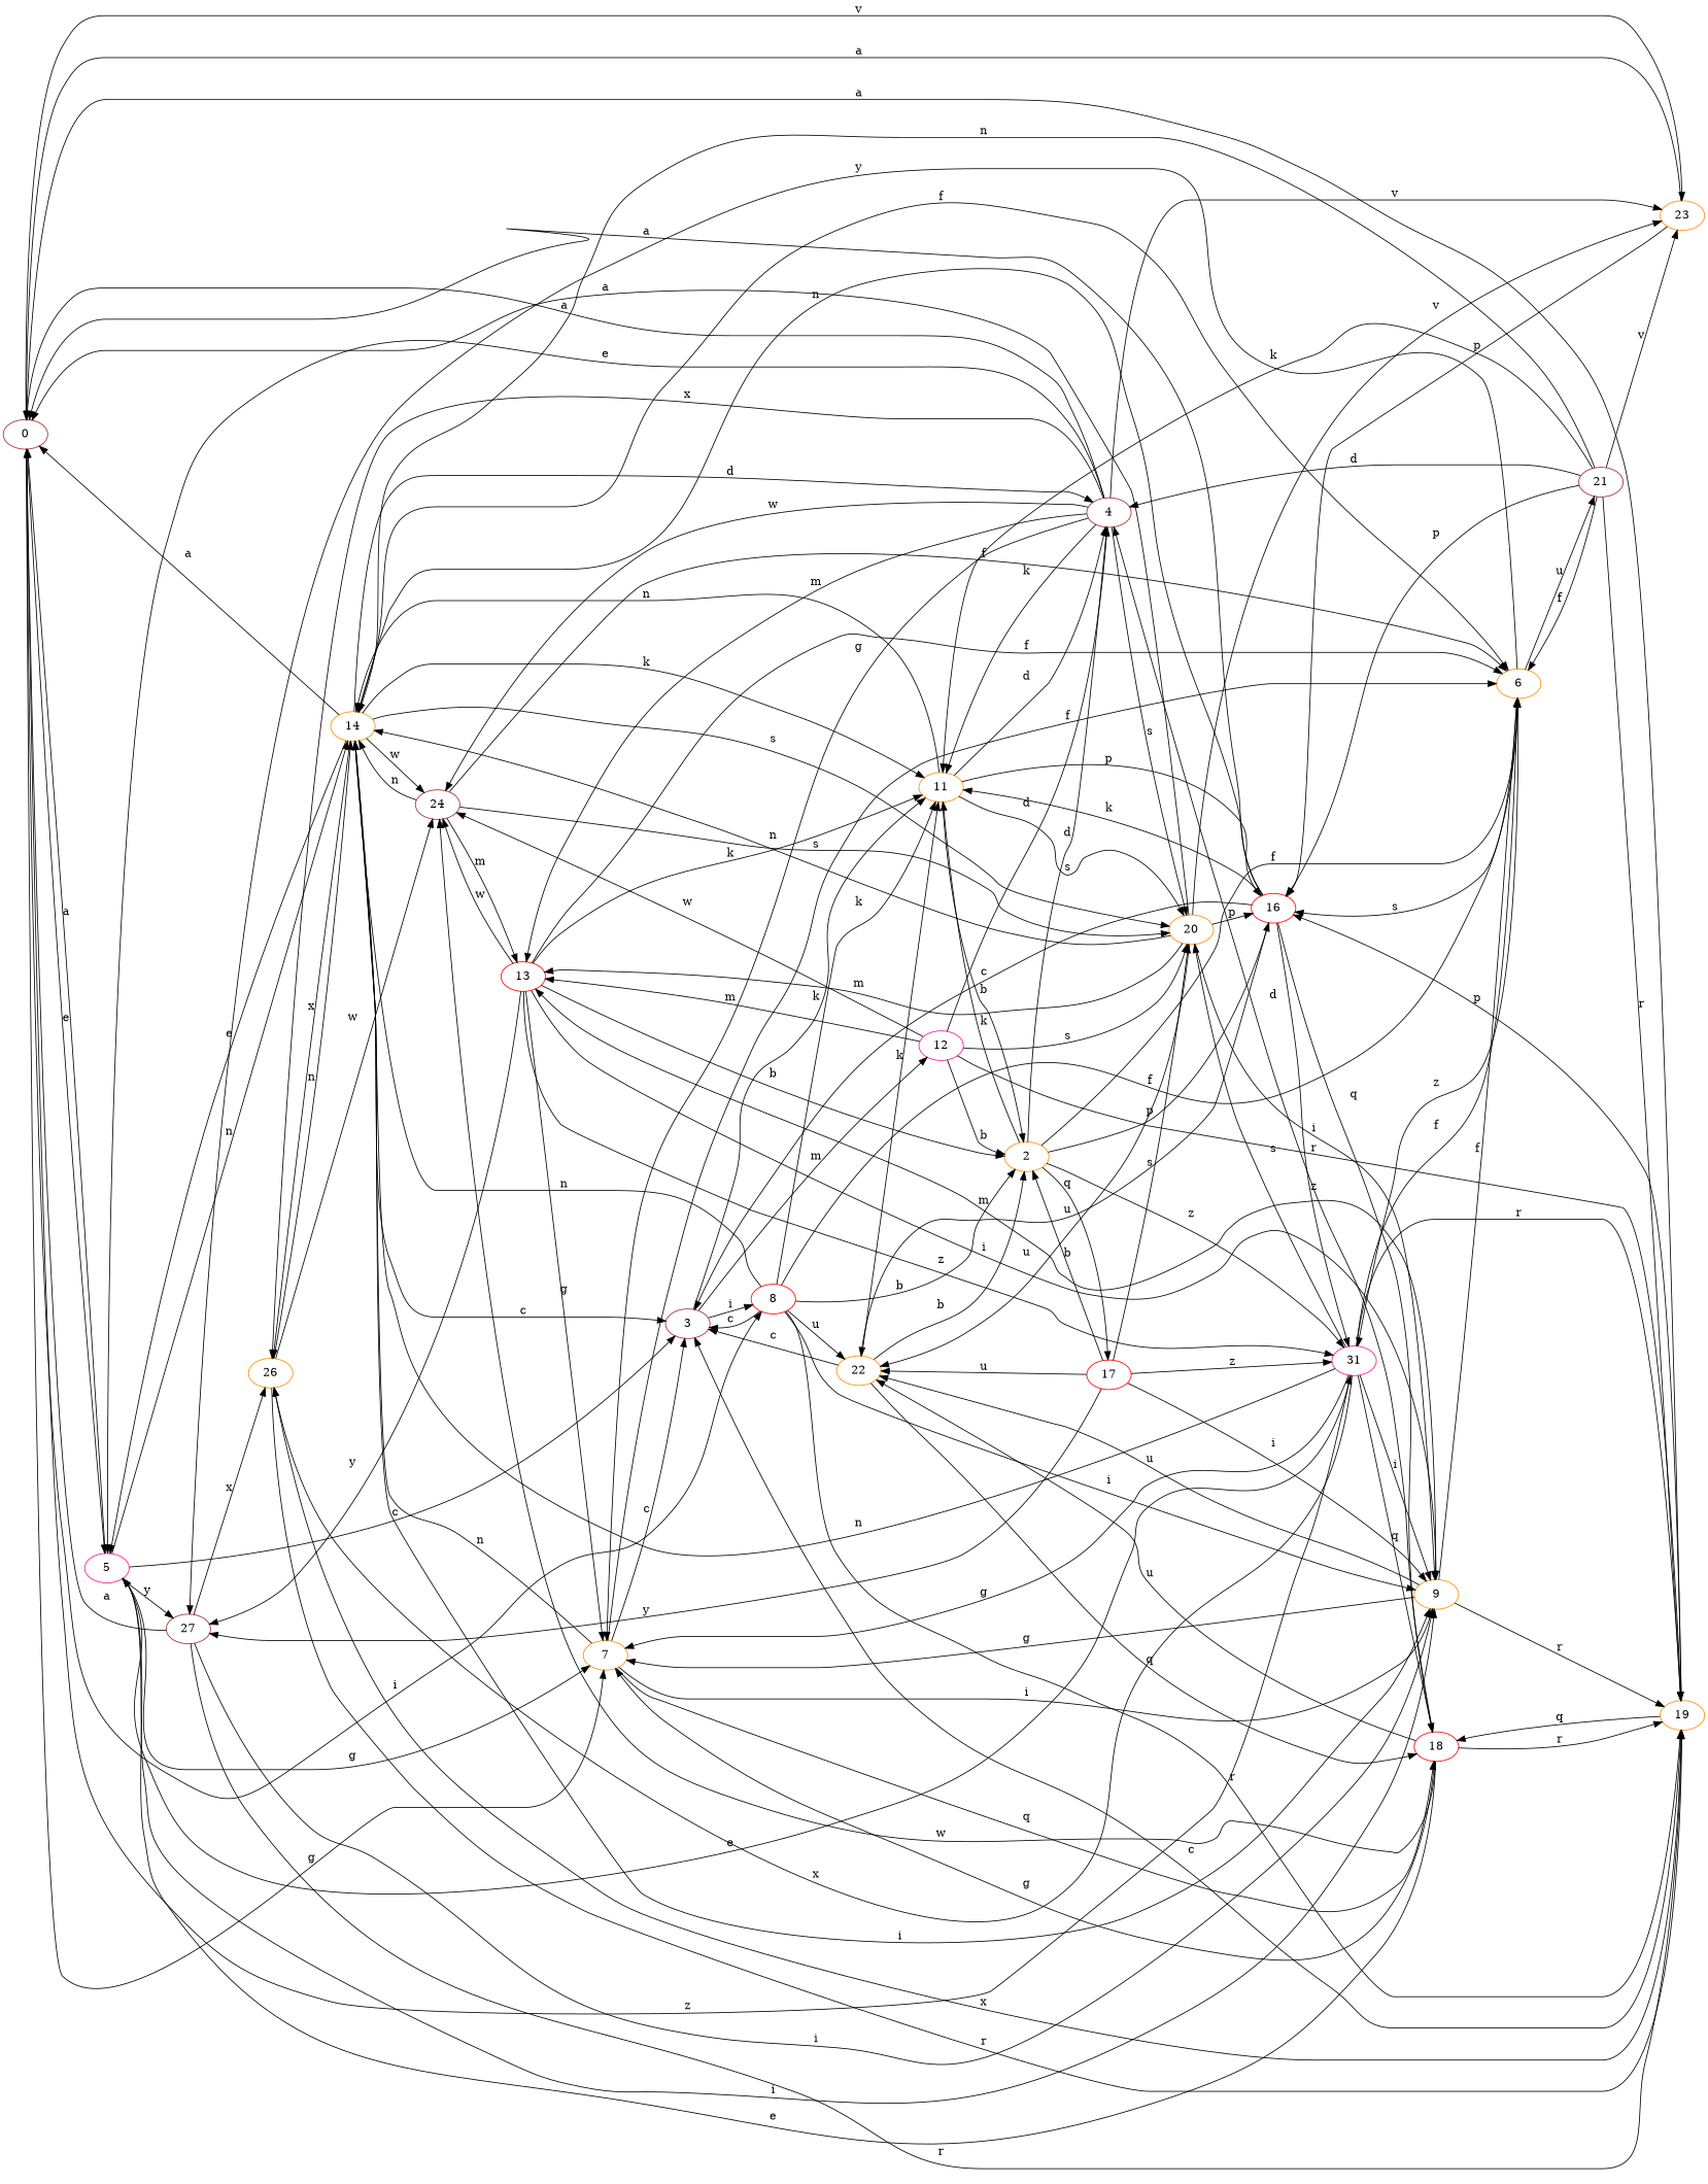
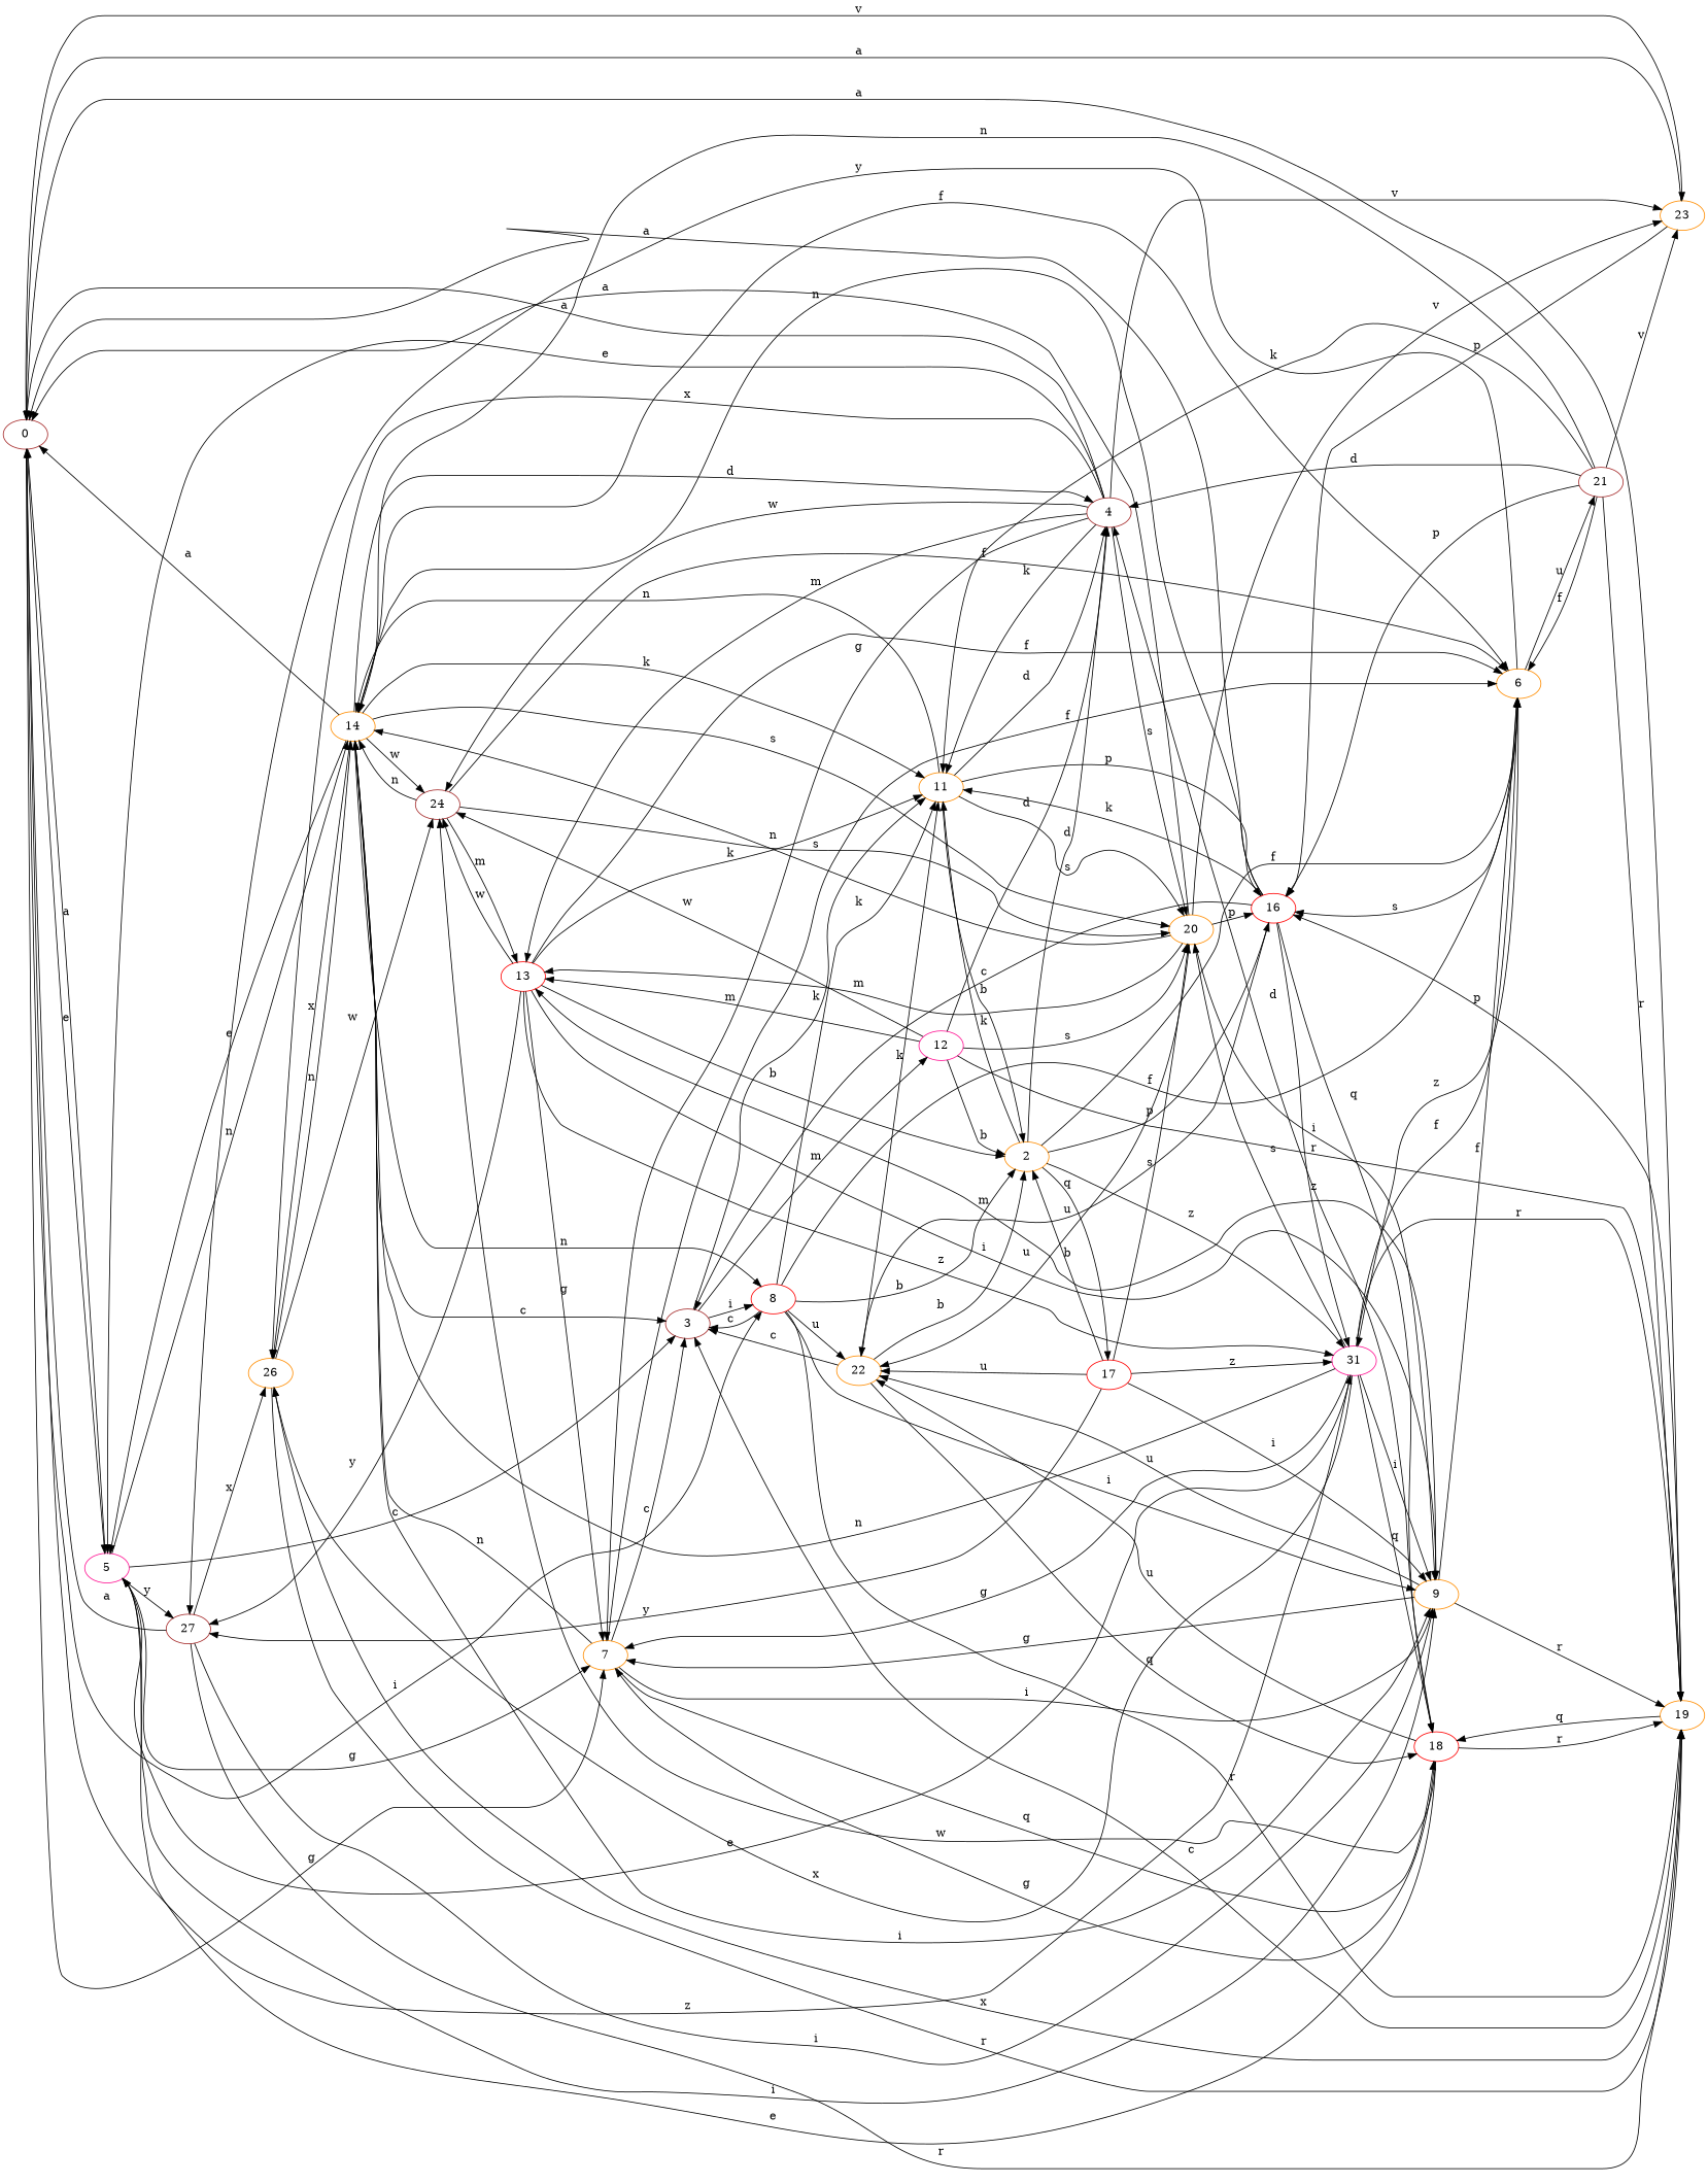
  strict digraph {
    rankdir=LR
    node [color=darkorange]
    0 [color=brown]
    5 [color=deeppink]
    7
    8 [color=red]
    23
    31 [color=deeppink]
    3 [color=brown]
    9
    14
    27 [color=brown]
    6
    18 [color=red]
    2
    11
    19
    22
    16 [color=red]
    20
    26
    4 [color=brown]
    17 [color=red]
    13 [color=red]
    24 [color=brown]
    21 [color=brown]
    12 [color=deeppink]
    0 -> 5 [label=e]
    0 -> 7 [label=g]
    0 -> 8 [label=i]
    0 -> 23 [label=v]
    0 -> 31 [label=z]
    5 -> 0 [label=a]
    5 -> 7 [label=g]
    5 -> 3 [label=c]
    5 -> 9 [label=i]
    5 -> 14 [label=n]
    5 -> 27 [label=y]
    7 -> 3 [label=c]
    7 -> 9 [label=i]
    7 -> 14 [label=n]
    7 -> 6 [label=f]
    7 -> 18 [label=q]
    8 -> 3 [label=c]
    8 -> 9 [label=i]
-   8 -> 14 [label=n]
+   14 -> 8 [label=n]
    8 -> 6 [label=f]
    8 -> 2 [label=b]
    8 -> 11 [label=k]
    8 -> 19 [label=r]
    8 -> 22 [label=u]
    23 -> 0 [label=a]
    23 -> 16 [label=p]
    31 -> 5 [label=e]
    31 -> 7 [label=g]
    31 -> 9 [label=i]
    31 -> 14 [label=n]
    31 -> 6 [label=f]
    31 -> 18 [label=q]
    31 -> 19 [label=r]
    31 -> 20 [label=s]
    31 -> 26 [label=x]
    3 -> 8 [label=i]
    3 -> 11 [label=k]
    3 -> 12 [label=m]
    9 -> 7 [label=g]
    9 -> 6 [label=f]
    9 -> 19 [label=r]
    9 -> 22 [label=u]
    9 -> 13 [label=m]
    14 -> 0 [label=a]
    14 -> 5 [label=e]
    14 -> 3 [label=c]
    14 -> 9 [label=i]
    14 -> 6 [label=f]
    14 -> 11 [label=k]
    14 -> 20 [label=s]
    14 -> 26 [label=x]
    14 -> 4 [label=d]
    14 -> 24 [label=w]
    27 -> 0 [label=a]
    27 -> 9 [label=i]
    27 -> 19 [label=r]
    27 -> 26 [label=x]
    6 -> 31 [label=z]
    6 -> 27 [label=y]
    6 -> 16 [label=s]
    6 -> 21 [label=u]
    18 -> 5 [label=e]
    18 -> 7 [label=g]
    18 -> 19 [label=r]
    18 -> 22 [label=u]
    18 -> 4 [label=d]
    18 -> 24 [label=w]
    2 -> 31 [label=z]
    2 -> 6 [label=f]
    2 -> 11 [label=k]
    2 -> 16 [label=p]
    2 -> 4 [label=d]
    2 -> 17 [label=q]
    11 -> 14 [label=n]
    11 -> 2 [label=b]
    11 -> 16 [label=p]
    11 -> 20 [label=s]
    11 -> 4 [label=d]
    19 -> 0 [label=a]
    19 -> 3 [label=c]
    19 -> 18 [label=q]
    19 -> 16 [label=p]
    19 -> 26 [label=x]
    22 -> 3 [label=c]
    22 -> 18 [label=q]
    22 -> 2 [label=b]
    22 -> 11 [label=k]
    16 -> 0 [label=a]
    16 -> 31 [label=z]
    16 -> 3 [label=c]
    16 -> 14 [label=n]
    16 -> 18 [label=q]
    16 -> 11 [label=k]
    16 -> 22 [label=u]
    20 -> 0 [label=a]
    20 -> 23 [label=v]
    20 -> 9 [label=i]
    20 -> 14 [label=n]
    20 -> 22 [label=u]
    20 -> 16 [label=p]
    20 -> 13 [label=m]
    26 -> 14 [label=n]
    26 -> 19 [label=r]
    26 -> 24 [label=w]
    4 -> 0 [label=a]
    4 -> 5 [label=e]
    4 -> 7 [label=g]
    4 -> 23 [label=v]
    4 -> 11 [label=k]
    4 -> 20 [label=s]
    4 -> 26 [label=x]
    4 -> 13 [label=m]
    4 -> 24 [label=w]
    17 -> 31 [label=z]
    17 -> 9 [label=i]
    17 -> 27 [label=y]
    17 -> 2 [label=b]
    17 -> 22 [label=u]
    17 -> 20 [label=s]
    13 -> 7 [label=g]
    13 -> 31 [label=z]
    13 -> 9 [label=i]
    13 -> 27 [label=y]
    13 -> 6 [label=f]
    13 -> 2 [label=b]
    13 -> 11 [label=k]
    13 -> 24 [label=w]
    24 -> 14 [label=n]
    24 -> 6 [label=f]
    24 -> 20 [label=s]
    24 -> 13 [label=m]
    21 -> 23 [label=v]
    21 -> 14 [label=n]
    21 -> 6 [label=f]
    21 -> 11 [label=k]
    21 -> 19 [label=r]
    21 -> 16 [label=p]
    21 -> 4 [label=d]
    12 -> 2 [label=b]
    12 -> 19 [label=r]
    12 -> 20 [label=s]
    12 -> 4 [label=d]
    12 -> 13 [label=m]
    12 -> 24 [label=w]
  }
